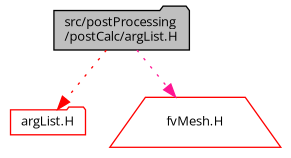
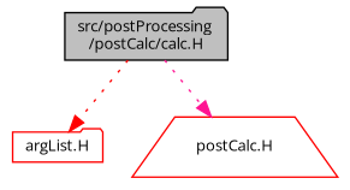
  digraph {
    fontname="Open Sans"
    node [color=red fontname="Open Sans" fontsize=10 shape=folder]
    edge [fontname="Open Sans" fontsize=10 labelfontname=FreeSans labelfontsize=10 style=dotted]
-   n1 [color=black fillcolor=grey75 fontcolor=black height=0.2 label="src/postProcessing\l/postCalc/argList.H" style=filled width=0.4]
+   n1 [color=black fillcolor=grey75 fontcolor=black height=0.2 label="src/postProcessing\l/postCalc/calc.H" style=filled width=0.4]
    n2 [height=0.2 label="argList.H" width=0.4]
-   n3 [height=0.2 label="fvMesh.H" shape=trapezium width=0.4]
+   n3 [height=0.2 label="postCalc.H" shape=trapezium width=0.4]
    n1 -> n2 [color=red]
    n1 -> n3 [color=deeppink]
  }
